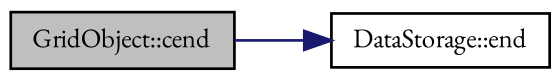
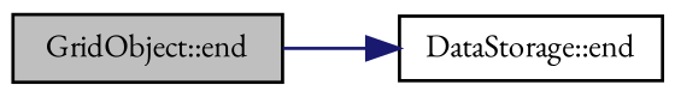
  digraph {
    rankdir=LR
    fontname="EB Garamond"
    node [color=black fontname="EB Garamond" fontsize=10 shape=record style=filled]
-   n1 [fillcolor=grey75 fontcolor=black height=0.2 label="GridObject::cend" width=0.4]
+   n1 [fillcolor=grey75 fontcolor=black height=0.2 label="GridObject::end" width=0.4]
    n2 [fillcolor=white height=0.2 label="DataStorage::end" width=0.4]
    n1 -> n2 [color=midnightblue fontname="EB Garamond" fontsize=10 labelfontname=Helvetica labelfontsize=10 style=solid]
  }
